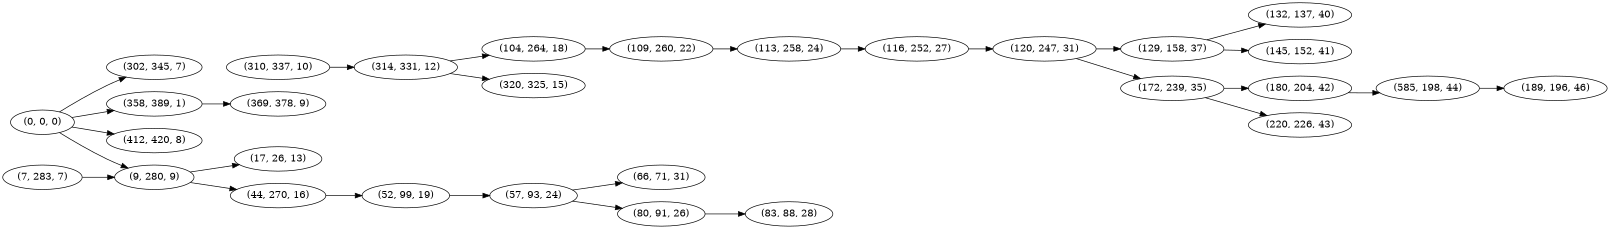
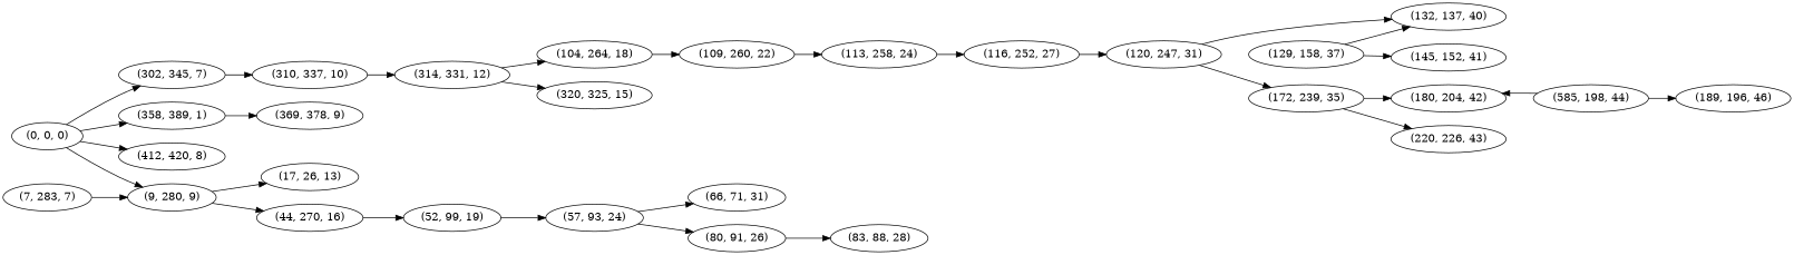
  digraph {
    rankdir=LR
    "(0, 0, 0)"
    "(302, 345, 7)"
    "(358, 389, 1)"
    "(412, 420, 8)"
    "(9, 280, 9)"
    "(7, 283, 7)"
    "(310, 337, 10)"
    "(369, 378, 9)"
    "(17, 26, 13)"
    "(44, 270, 16)"
    "(52, 99, 19)"
    "(57, 93, 24)"
    "(104, 264, 18)"
    "(109, 260, 22)"
    "(66, 71, 31)"
    "(80, 91, 26)"
    "(83, 88, 28)"
    "(113, 258, 24)"
    "(116, 252, 27)"
    "(120, 247, 31)"
    "(129, 158, 37)"
    "(172, 239, 35)"
    "(132, 137, 40)"
    "(145, 152, 41)"
    "(180, 204, 42)"
    "(220, 226, 43)"
    n27 [label="(585, 198, 44)"]
    "(189, 196, 46)"
    "(314, 331, 12)"
    "(320, 325, 15)"
    "(0, 0, 0)" -> "(302, 345, 7)"
    "(0, 0, 0)" -> "(358, 389, 1)"
    "(0, 0, 0)" -> "(412, 420, 8)"
    "(0, 0, 0)" -> "(9, 280, 9)"
+   "(302, 345, 7)" -> "(310, 337, 10)"
    "(358, 389, 1)" -> "(369, 378, 9)"
    "(9, 280, 9)" -> "(17, 26, 13)"
    "(9, 280, 9)" -> "(44, 270, 16)"
    "(7, 283, 7)" -> "(9, 280, 9)"
    "(310, 337, 10)" -> "(314, 331, 12)"
    "(44, 270, 16)" -> "(52, 99, 19)"
    "(52, 99, 19)" -> "(57, 93, 24)"
    "(57, 93, 24)" -> "(66, 71, 31)"
    "(57, 93, 24)" -> "(80, 91, 26)"
    "(104, 264, 18)" -> "(109, 260, 22)"
    "(109, 260, 22)" -> "(113, 258, 24)"
    "(80, 91, 26)" -> "(83, 88, 28)"
    "(113, 258, 24)" -> "(116, 252, 27)"
    "(116, 252, 27)" -> "(120, 247, 31)"
-   "(120, 247, 31)" -> "(129, 158, 37)"
+   "(120, 247, 31)" -> "(132, 137, 40)"
    "(120, 247, 31)" -> "(172, 239, 35)"
    "(129, 158, 37)" -> "(132, 137, 40)"
    "(129, 158, 37)" -> "(145, 152, 41)"
    "(172, 239, 35)" -> "(180, 204, 42)"
    "(172, 239, 35)" -> "(220, 226, 43)"
-   "(180, 204, 42)" -> n27
+   n27 -> "(180, 204, 42)"
    n27 -> "(189, 196, 46)"
    "(314, 331, 12)" -> "(104, 264, 18)"
    "(314, 331, 12)" -> "(320, 325, 15)"
  }
